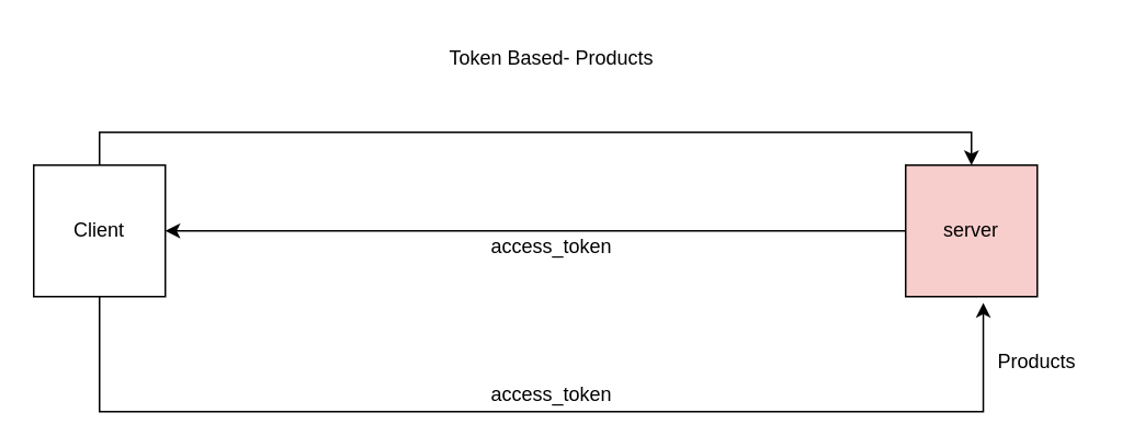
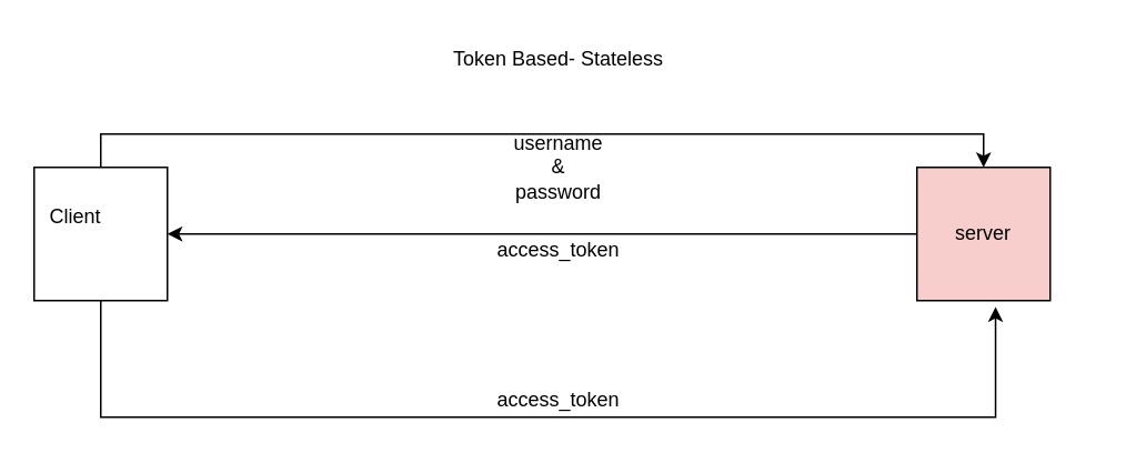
  <mxCell id="0" />
  <mxCell id="1" parent="0" />
  <mxCell id="2" style="edgeStyle=orthogonalEdgeStyle;rounded=0;orthogonalLoop=1;jettySize=auto;html=1;exitX=0.5;exitY=0;exitDx=0;exitDy=0;" edge="1" parent="1" source="4" target="7"><mxGeometry relative="1" as="geometry"><mxPoint x="610" y="70" as="targetPoint" /><Array as="points"><mxPoint x="60" y="80" /><mxPoint x="590" y="80" /></Array></mxGeometry></mxCell>
  <mxCell id="3" style="edgeStyle=orthogonalEdgeStyle;rounded=0;orthogonalLoop=1;jettySize=auto;html=1;exitX=0.5;exitY=1;exitDx=0;exitDy=0;entryX=0.59;entryY=1.047;entryDx=0;entryDy=0;entryPerimeter=0;" edge="1" parent="1" source="4" target="7"><mxGeometry relative="1" as="geometry"><mxPoint x="600" y="230" as="targetPoint" /><Array as="points"><mxPoint x="60" y="250" /><mxPoint x="597" y="250" /></Array></mxGeometry></mxCell>
  <mxCell id="4" value="" style="whiteSpace=wrap;html=1;aspect=fixed;" vertex="1" parent="1"><mxGeometry x="20" y="100" width="80" height="80" as="geometry" /></mxCell>
- <mxCell id="5" value="Client" style="text;html=1;strokeColor=none;fillColor=none;align=center;verticalAlign=middle;whiteSpace=wrap;rounded=0;" vertex="1" parent="1"><mxGeometry x="40" y="130" width="40" height="20" as="geometry" /></mxCell>
+ <mxCell id="5" value="Client" style="text;html=1;strokeColor=none;fillColor=none;align=center;verticalAlign=middle;whiteSpace=wrap;rounded=0;" vertex="1" parent="1"><mxGeometry x="25" y="120" width="40" height="20" as="geometry" /></mxCell>
  <mxCell id="6" style="edgeStyle=orthogonalEdgeStyle;rounded=0;orthogonalLoop=1;jettySize=auto;html=1;exitX=0;exitY=0.5;exitDx=0;exitDy=0;entryX=1;entryY=0.5;entryDx=0;entryDy=0;" edge="1" parent="1" source="7" target="4"><mxGeometry relative="1" as="geometry" /></mxCell>
  <mxCell id="7" value="server" style="whiteSpace=wrap;html=1;aspect=fixed;fillColor=#f8cecc;" vertex="1" parent="1"><mxGeometry x="550" y="100" width="80" height="80" as="geometry" /></mxCell>
- <mxCell id="8" value="Token Based- Products" style="text;html=1;strokeColor=none;fillColor=none;align=center;verticalAlign=middle;whiteSpace=wrap;rounded=0;" vertex="1" parent="1"><mxGeometry x="270" y="20" width="130" height="30" as="geometry" /></mxCell>
+ <mxCell id="8" value="Token Based- Stateless" style="text;html=1;strokeColor=none;fillColor=none;align=center;verticalAlign=middle;whiteSpace=wrap;rounded=0;" vertex="1" parent="1"><mxGeometry x="270" y="20" width="130" height="30" as="geometry" /></mxCell>
+ <mxCell id="9" value="username &amp;amp; password" style="text;html=1;strokeColor=none;fillColor=none;align=center;verticalAlign=middle;whiteSpace=wrap;rounded=0;" vertex="1" parent="1"><mxGeometry x="315" y="90" width="40" height="20" as="geometry" /></mxCell>
  <mxCell id="10" value="access_token" style="text;html=1;strokeColor=none;fillColor=none;align=center;verticalAlign=middle;whiteSpace=wrap;rounded=0;" vertex="1" parent="1"><mxGeometry x="315" y="140" width="40" height="20" as="geometry" /></mxCell>
  <mxCell id="11" value="access_token" style="text;html=1;strokeColor=none;fillColor=none;align=center;verticalAlign=middle;whiteSpace=wrap;rounded=0;" vertex="1" parent="1"><mxGeometry x="315" y="230" width="40" height="20" as="geometry" /></mxCell>
- <mxCell id="12" value="Products" style="text;html=1;strokeColor=none;fillColor=none;align=center;verticalAlign=middle;whiteSpace=wrap;rounded=0;" vertex="1" parent="1"><mxGeometry x="600" y="210" width="60" height="20" as="geometry" /></mxCell>
